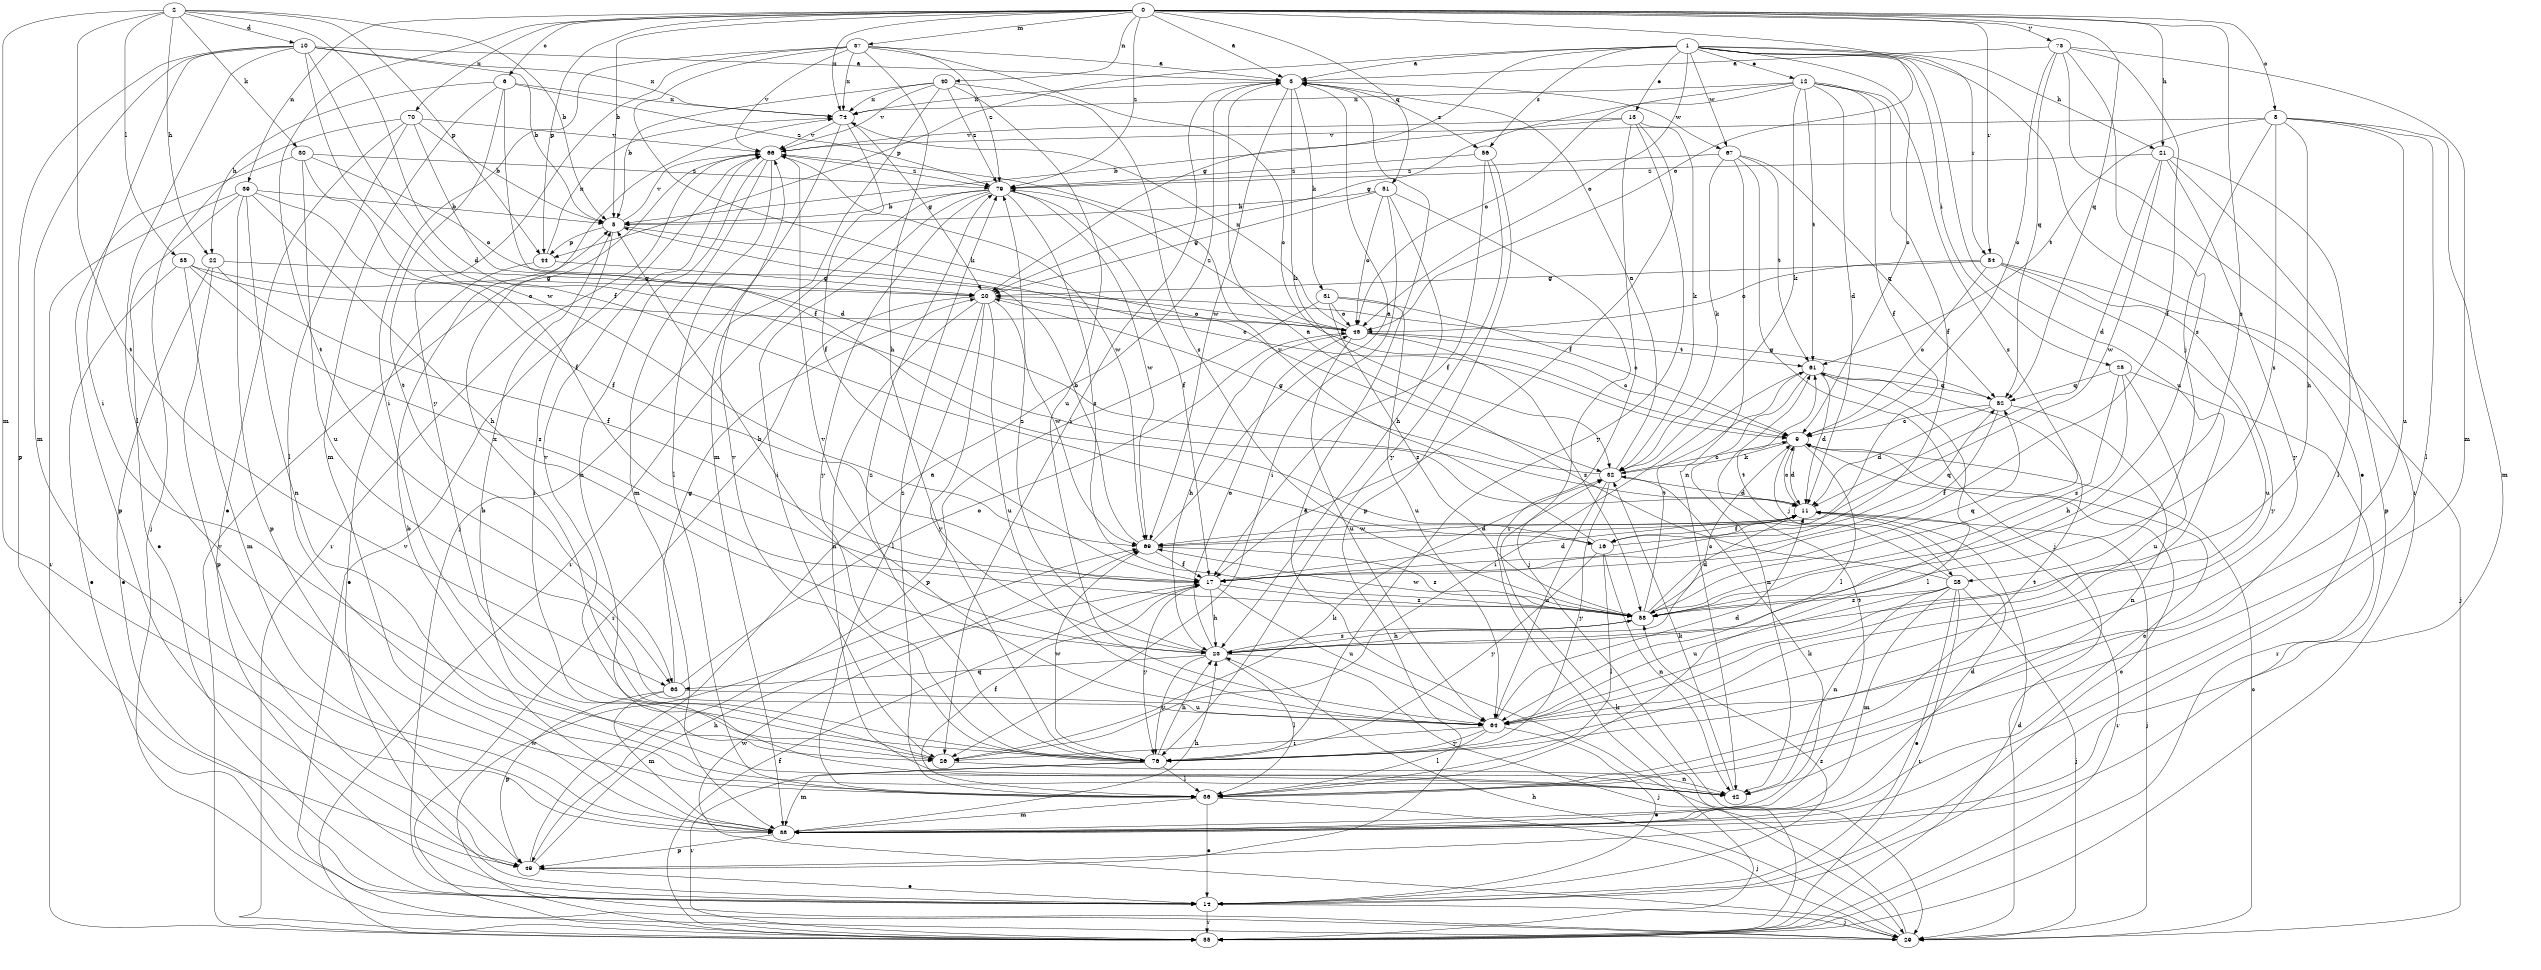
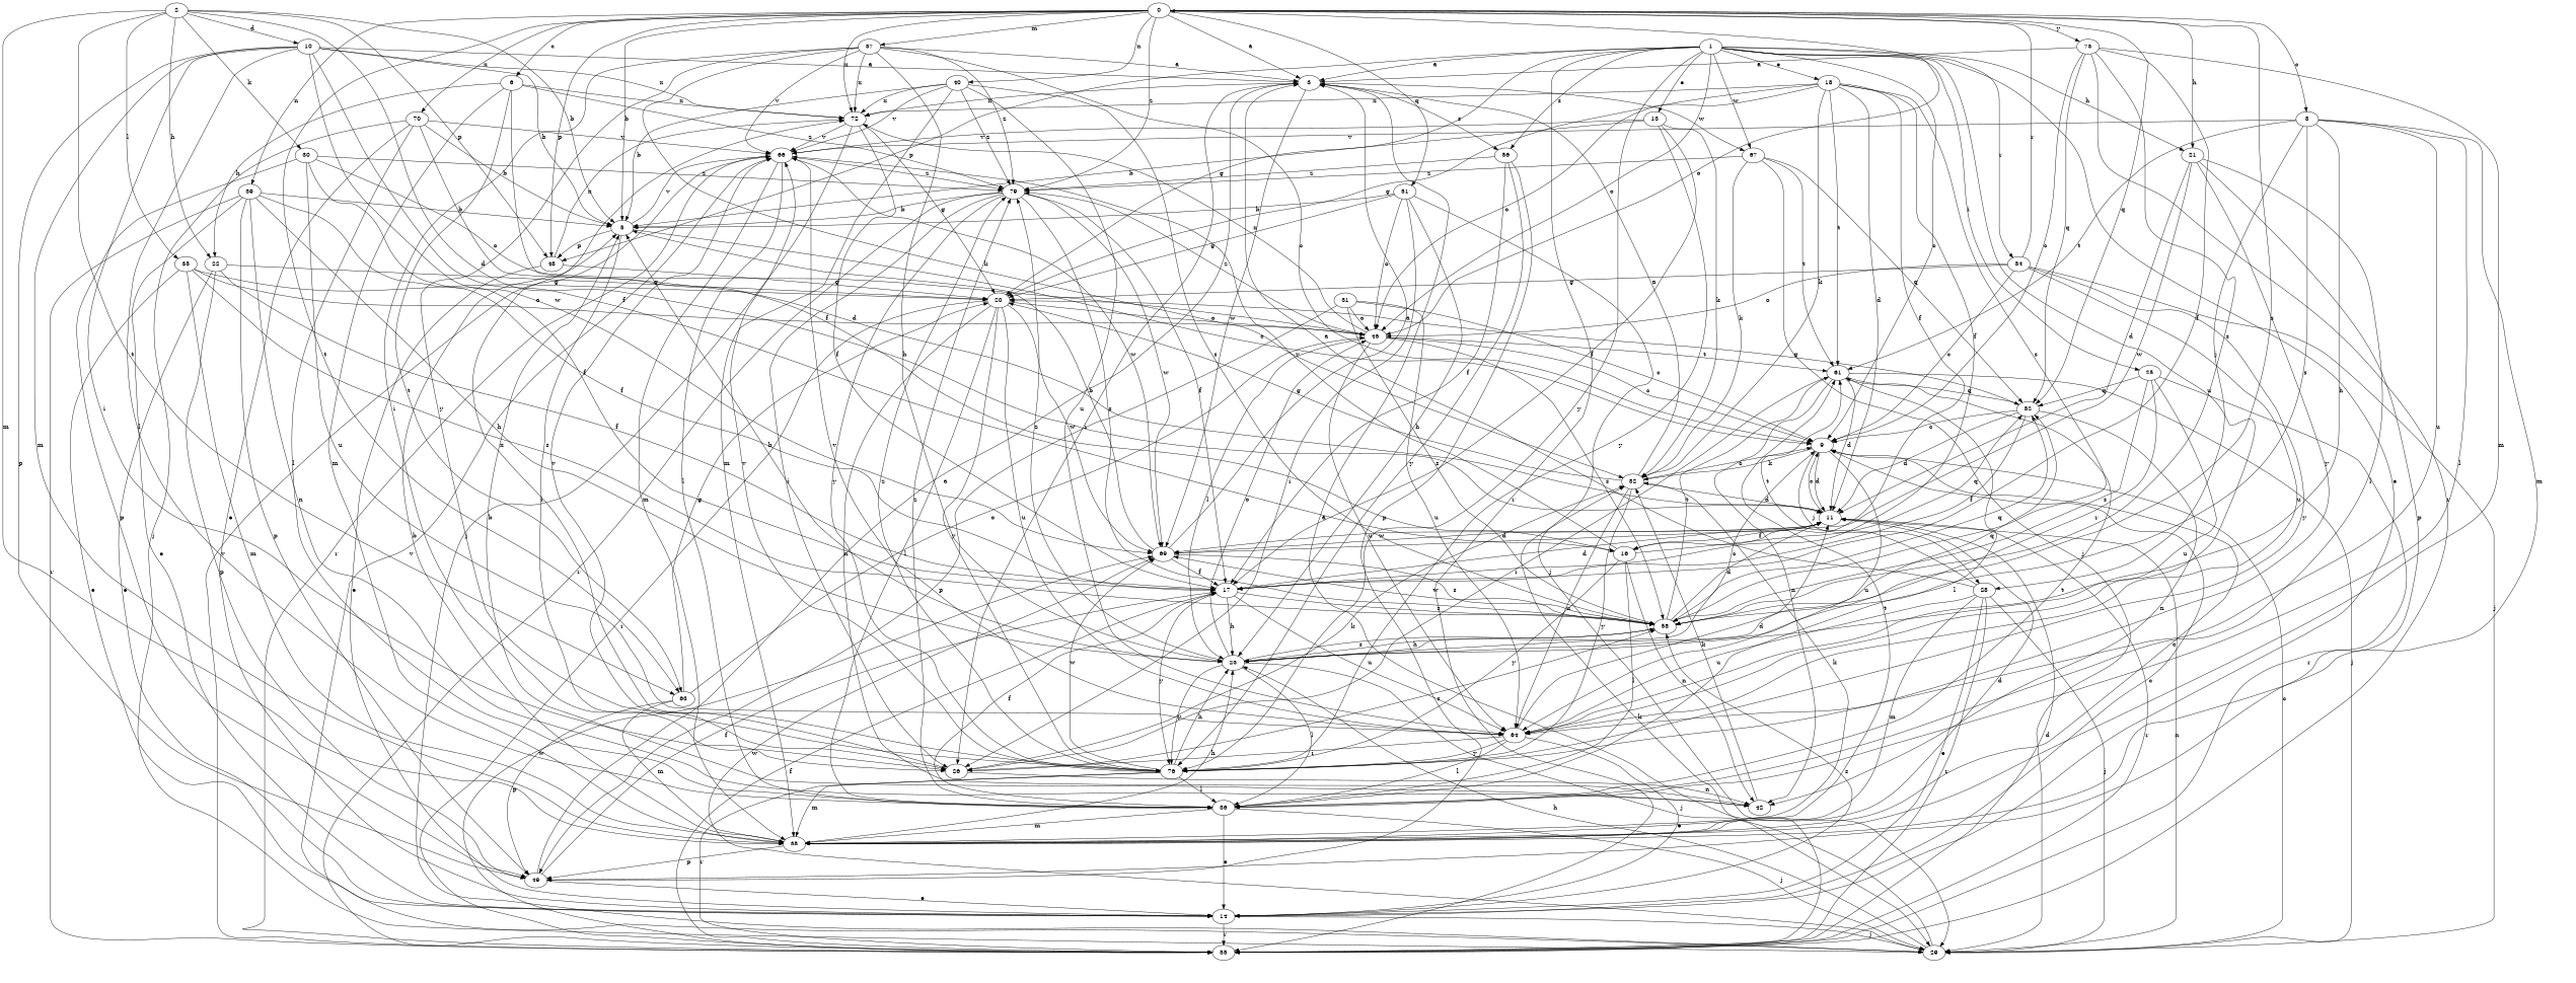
  strict digraph {
    0
    3
    5
    6
    8
    21
    37
    39
    40
    45
-   48 [label=44]
+   48
    51
    52
    54
    n15 [label=63]
    70
-   72 [label=74]
+   72
    73
    79
    58
    56
    67
    26
    31
    32
    69
    9
    66
    22
    38
    16
    64
    23
    28
    36
    61
    76
    11
    49
    14
    55
    17
    42
    20
    29
    1
-   12
+   12 [label=18]
    13
    25
    2
    10
    30
    35
    0 -> 3 [label=a]
    0 -> 5 [label=b]
    0 -> 6 [label=c]
    0 -> 8 [label=c]
    0 -> 21 [label=h]
    0 -> 37 [label=m]
    0 -> 39 [label=n]
    0 -> 40 [label=n]
    0 -> 45 [label=o]
    0 -> 48 [label=p]
    0 -> 51 [label=q]
    0 -> 52 [label=q]
-   0 -> 54 [label=r]
+   54 -> 0 [label=r]
    0 -> n15 [label=t]
    0 -> 70 [label=x]
    0 -> 72 [label=x]
    0 -> 73 [label=y]
    0 -> 79 [label=z]
    0 -> 58 [label=s]
    3 -> 72 [label=x]
    3 -> 56 [label=s]
    3 -> 67 [label=w]
    3 -> 26 [label=i]
-   3 -> 31 [label=k]
-   3 -> 32 [label=k]
    3 -> 69 [label=w]
    5 -> 48 [label=p]
    5 -> 26 [label=i]
    5 -> 9 [label=c]
    5 -> 66 [label=v]
    6 -> n15 [label=t]
    6 -> 72 [label=x]
    6 -> 79 [label=z]
    6 -> 22 [label=h]
    6 -> 38 [label=m]
    6 -> 16 [label=f]
    8 -> 58 [label=s]
    8 -> 66 [label=v]
    8 -> 38 [label=m]
    8 -> 64 [label=u]
    8 -> 23 [label=h]
    8 -> 28 [label=j]
    8 -> 36 [label=l]
    8 -> 61 [label=t]
-   21 -> 79 [label=z]
    21 -> 69 [label=w]
    21 -> 36 [label=l]
    21 -> 76 [label=y]
    21 -> 11 [label=d]
    21 -> 49 [label=p]
    37 -> 3 [label=a]
    37 -> 72 [label=x]
    37 -> 79 [label=z]
    37 -> 26 [label=i]
    37 -> 32 [label=k]
    37 -> 9 [label=c]
    37 -> 66 [label=v]
    37 -> 23 [label=h]
    37 -> 76 [label=y]
    39 -> 5 [label=b]
    39 -> 23 [label=h]
    39 -> 49 [label=p]
    39 -> 14 [label=e]
    39 -> 55 [label=r]
    39 -> 17 [label=f]
    39 -> 42 [label=n]
    40 -> 5 [label=b]
    40 -> 72 [label=x]
    40 -> 79 [label=z]
    40 -> 58 [label=s]
    40 -> 66 [label=v]
    40 -> 38 [label=m]
    40 -> 64 [label=u]
    45 -> 72 [label=x]
    45 -> 79 [label=z]
    45 -> 58 [label=s]
    45 -> 9 [label=c]
    45 -> 64 [label=u]
-   45 -> 23 [label=h]
+   45 -> 23 [label=l]
    45 -> 61 [label=t]
    48 -> 72 [label=x]
    48 -> 14 [label=e]
    48 -> 20 [label=g]
    51 -> 5 [label=b]
    51 -> 45 [label=o]
    51 -> 26 [label=i]
    51 -> 23 [label=h]
    51 -> 20 [label=g]
    51 -> 29 [label=j]
    52 -> 9 [label=c]
    52 -> 11 [label=d]
    52 -> 17 [label=f]
    52 -> 42 [label=n]
    52 -> 20 [label=g]
    54 -> 45 [label=o]
    54 -> 9 [label=c]
    54 -> 64 [label=u]
    54 -> 76 [label=y]
    54 -> 20 [label=g]
    54 -> 29 [label=j]
    n15 -> 45 [label=o]
    n15 -> 38 [label=m]
-   n15 -> 64 [label=u]
    n15 -> 49 [label=p]
    n15 -> 20 [label=g]
    70 -> 5 [label=b]
    70 -> 66 [label=v]
    70 -> 36 [label=l]
    70 -> 11 [label=d]
    70 -> 14 [label=e]
    70 -> 29 [label=j]
    72 -> 66 [label=v]
    72 -> 17 [label=f]
    72 -> 20 [label=g]
    72 -> 29 [label=j]
    73 -> 3 [label=a]
    73 -> 52 [label=q]
    73 -> 58 [label=s]
    73 -> 9 [label=c]
    73 -> 38 [label=m]
    73 -> 55 [label=r]
    73 -> 17 [label=f]
    79 -> 5 [label=b]
    79 -> 58 [label=s]
    79 -> 26 [label=i]
    79 -> 69 [label=w]
    79 -> 76 [label=y]
    79 -> 55 [label=r]
    79 -> 17 [label=f]
    58 -> 52 [label=q]
    58 -> 69 [label=w]
    58 -> 23 [label=h]
    58 -> 61 [label=t]
    58 -> 11 [label=d]
    56 -> 79 [label=z]
    56 -> 76 [label=y]
    56 -> 49 [label=p]
    56 -> 17 [label=f]
    67 -> 52 [label=q]
    67 -> 79 [label=z]
    67 -> 32 [label=k]
    67 -> 61 [label=t]
-   67 -> 42 [label=n]
    67 -> 29 [label=j]
    26 -> 32 [label=k]
    26 -> 66 [label=v]
    26 -> 42 [label=n]
    31 -> 45 [label=o]
    31 -> 58 [label=s]
    31 -> 9 [label=c]
    31 -> 64 [label=u]
    31 -> 49 [label=p]
    32 -> 3 [label=a]
    32 -> 9 [label=c]
    32 -> 64 [label=u]
    32 -> 76 [label=y]
    32 -> 11 [label=d]
    32 -> 20 [label=g]
    69 -> 3 [label=a]
    69 -> 5 [label=b]
    69 -> 58 [label=s]
    69 -> 11 [label=d]
    69 -> 17 [label=f]
    9 -> 32 [label=k]
-   9 -> 64 [label=l]
+   9 -> 64 [label=u]
    9 -> 28 [label=j]
    9 -> 11 [label=d]
    66 -> 79 [label=z]
    66 -> 69 [label=w]
    66 -> 38 [label=m]
    66 -> 36 [label=l]
    66 -> 55 [label=r]
-   66 -> 42 [label=n]
    22 -> 49 [label=p]
    22 -> 14 [label=e]
    22 -> 17 [label=f]
    22 -> 20 [label=g]
    38 -> 5 [label=b]
    38 -> 32 [label=k]
    38 -> 9 [label=c]
    38 -> 23 [label=h]
    38 -> 61 [label=t]
    38 -> 11 [label=d]
    38 -> 49 [label=p]
    16 -> 52 [label=q]
    16 -> 66 [label=v]
    16 -> 36 [label=l]
    16 -> 76 [label=y]
    16 -> 42 [label=n]
    64 -> 26 [label=i]
    64 -> 66 [label=v]
    64 -> 36 [label=l]
    64 -> 76 [label=y]
    64 -> 11 [label=d]
    64 -> 14 [label=e]
    23 -> 5 [label=b]
    23 -> 45 [label=o]
-   23 -> n15 [label=q]
+   23 -> 52 [label=q]
    23 -> 79 [label=z]
    23 -> 58 [label=s]
    23 -> 9 [label=c]
    23 -> 36 [label=l]
    23 -> 76 [label=y]
    23 -> 29 [label=j]
    28 -> 3 [label=a]
-   28 -> 58 [label=s]
+   26 -> 58 [label=s]
    28 -> 38 [label=m]
    28 -> 64 [label=u]
    28 -> 61 [label=t]
    28 -> 14 [label=e]
    28 -> 55 [label=r]
-   28 -> 42 [label=n]
    28 -> 29 [label=j]
    36 -> 79 [label=z]
    36 -> 38 [label=m]
    36 -> 61 [label=t]
    36 -> 14 [label=e]
    36 -> 17 [label=f]
    36 -> 29 [label=j]
    61 -> 52 [label=q]
    61 -> 26 [label=i]
    61 -> 36 [label=l]
    61 -> 11 [label=d]
    61 -> 42 [label=n]
+   61 -> 29 [label=j]
    76 -> 72 [label=x]
    76 -> 79 [label=z]
    76 -> 69 [label=w]
    76 -> 66 [label=v]
    76 -> 38 [label=m]
    76 -> 23 [label=h]
    76 -> 36 [label=l]
    76 -> 55 [label=r]
    11 -> 69 [label=w]
    11 -> 9 [label=c]
    11 -> 16 [label=f]
    11 -> 55 [label=r]
-   11 -> 29 [label=j]
+   11 -> 29 [label=n]
    49 -> 3 [label=a]
    49 -> 14 [label=e]
-   49 -> 17 [label=h]
+   49 -> 17 [label=f]
    14 -> 58 [label=s]
    14 -> 9 [label=c]
    14 -> 55 [label=r]
    14 -> 29 [label=j]
    55 -> 32 [label=k]
    55 -> 69 [label=w]
    55 -> 66 [label=v]
    55 -> 11 [label=d]
    55 -> 17 [label=f]
    17 -> 58 [label=s]
    17 -> 64 [label=u]
    17 -> 23 [label=h]
    17 -> 76 [label=y]
    17 -> 11 [label=d]
    42 -> 5 [label=b]
    42 -> 32 [label=k]
    20 -> 45 [label=o]
    20 -> 69 [label=w]
    20 -> 64 [label=u]
    20 -> 36 [label=l]
    20 -> 76 [label=y]
    20 -> 55 [label=r]
    20 -> 42 [label=n]
    29 -> 3 [label=a]
    29 -> 69 [label=w]
    29 -> 9 [label=c]
    29 -> 66 [label=v]
    29 -> 23 [label=h]
    1 -> 3 [label=a]
    1 -> 21 [label=h]
    1 -> 45 [label=o]
    1 -> 48 [label=p]
    1 -> 54 [label=r]
    1 -> 56 [label=s]
    1 -> 67 [label=w]
    1 -> 9 [label=c]
    1 -> 64 [label=u]
+   1 -> 76 [label=y]
    1 -> 14 [label=e]
-   13 -> 55 [label=r]
+   1 -> 55 [label=r]
    1 -> 20 [label=g]
    1 -> 12 [label=e]
    1 -> 13 [label=e]
    1 -> 25 [label=i]
    12 -> 45 [label=o]
    12 -> 72 [label=x]
    12 -> 58 [label=s]
    12 -> 32 [label=k]
    12 -> 16 [label=f]
    12 -> 61 [label=t]
    12 -> 11 [label=d]
    12 -> 17 [label=f]
    12 -> 20 [label=g]
    13 -> 5 [label=b]
    13 -> 32 [label=k]
    13 -> 66 [label=v]
    13 -> 76 [label=y]
    13 -> 17 [label=f]
    25 -> 52 [label=q]
    25 -> 58 [label=s]
    25 -> 64 [label=u]
-   25 -> 23 [label=h]
+   25 -> 23 [label=r]
    25 -> 55 [label=r]
    2 -> 5 [label=b]
    2 -> 48 [label=p]
    2 -> n15 [label=t]
    2 -> 22 [label=h]
    2 -> 38 [label=m]
    2 -> 11 [label=d]
    2 -> 10 [label=d]
    2 -> 30 [label=k]
    2 -> 35 [label=l]
    10 -> 3 [label=a]
    10 -> 5 [label=b]
    10 -> 72 [label=x]
    10 -> 26 [label=i]
    10 -> 69 [label=w]
    10 -> 38 [label=m]
    10 -> 16 [label=f]
    10 -> 36 [label=l]
    10 -> 49 [label=p]
    30 -> 45 [label=o]
    30 -> 79 [label=z]
    30 -> 64 [label=u]
    30 -> 49 [label=p]
    30 -> 17 [label=f]
    35 -> 45 [label=o]
    35 -> 58 [label=s]
    35 -> 38 [label=m]
    35 -> 14 [label=e]
    35 -> 20 [label=g]
  }
